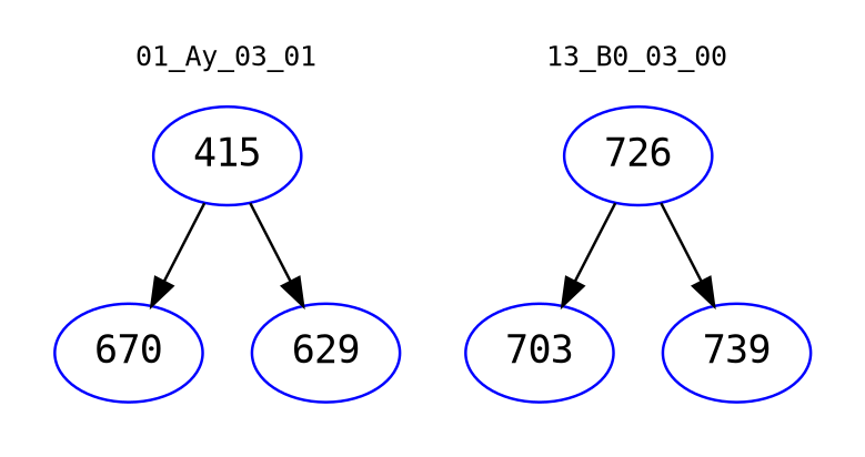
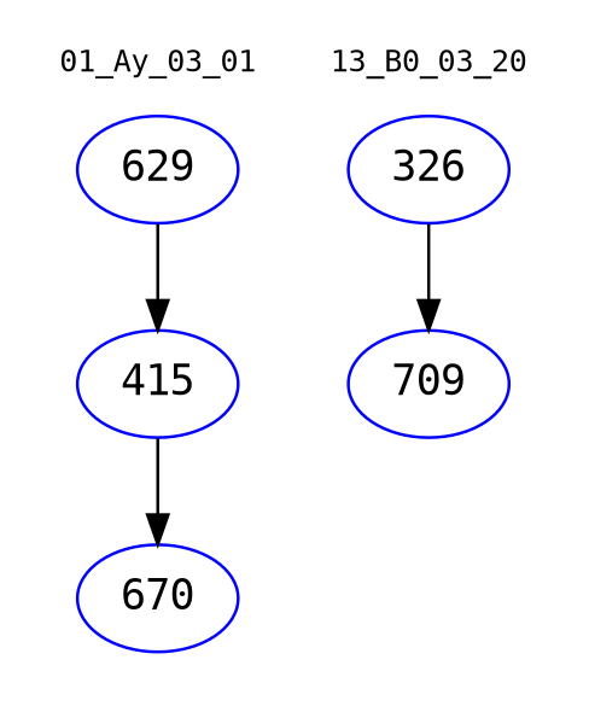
  digraph {
    fontname="DejaVu Sans Mono"
    node [color=blue fontname="DejaVu Sans Mono"]
    edge [color=black fontname="DejaVu Sans Mono"]
    n1 [label=415]
    n2 [label=670]
    n3 [label=629]
-   n4 [label=726]
-   n5 [label=703]
-   n6 [label=739]
+   n4 [label=326]
+   n5 [label=709]
    subgraph cluster_1 {
      color=white
      fontsize=10
      label="01_Ay_03_01"
      n1
      n2
      n3
    }
    subgraph cluster_2 {
      color=white
      fontsize=10
-     label="13_B0_03_00"
+     label="13_B0_03_20"
      n4
      n5
-     n6
    }
    n1 -> n2
-   n1 -> n3
+   n3 -> n1
    n4 -> n5
-   n4 -> n6
  }
